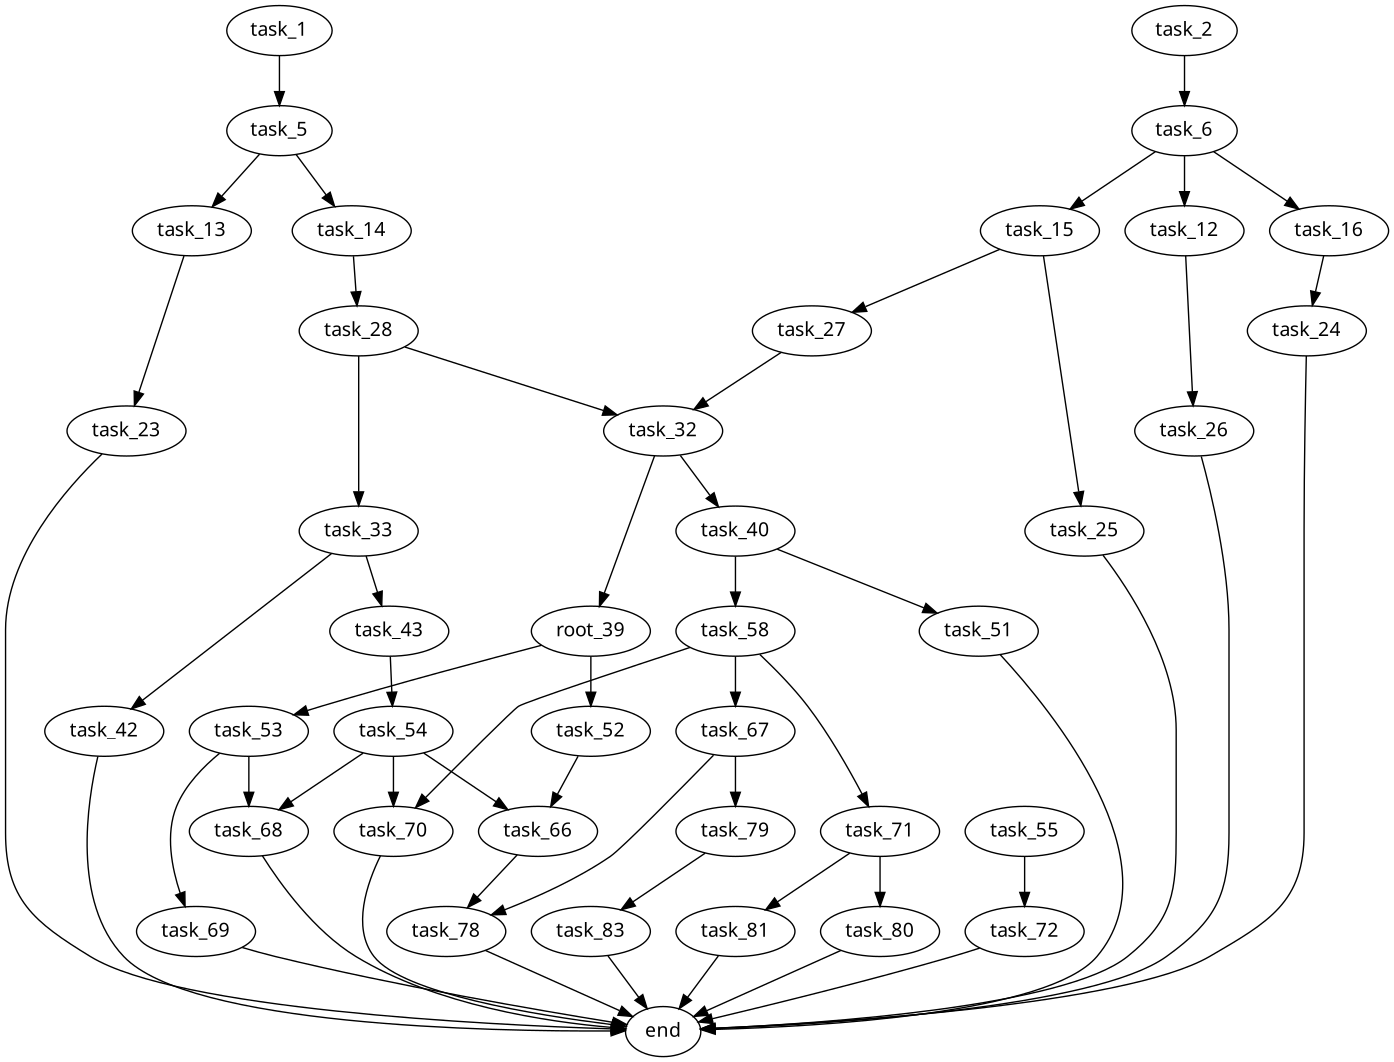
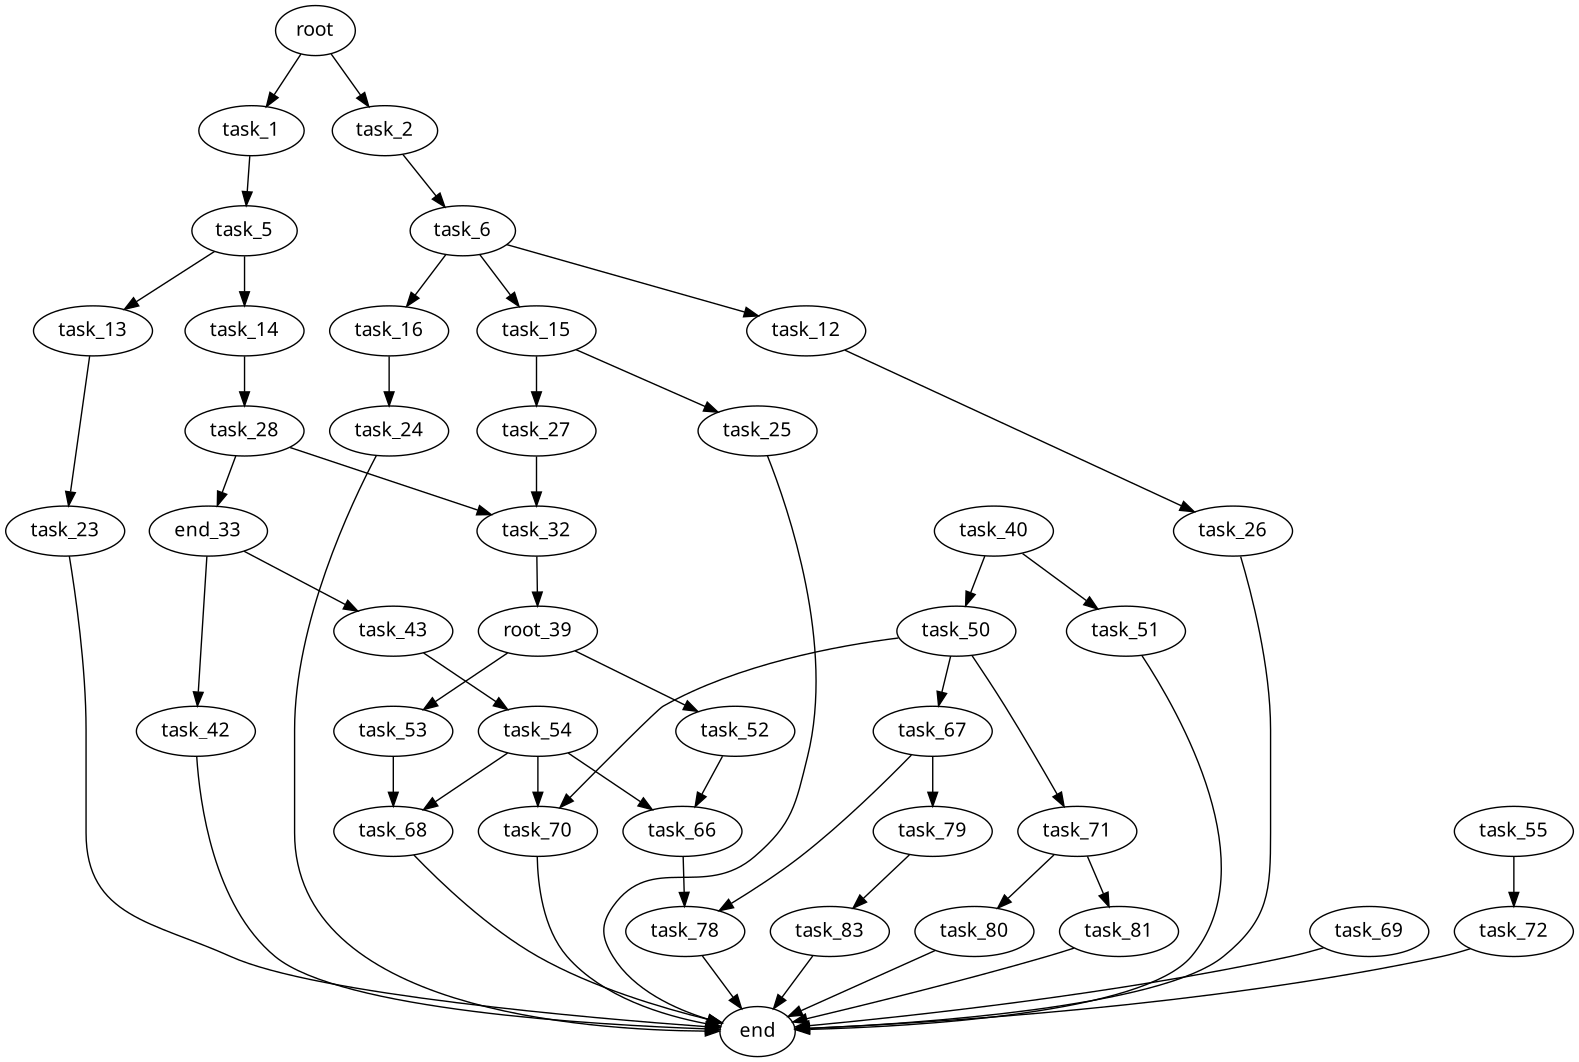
  digraph {
    fontname="Noto Sans"
    node [fontname="Noto Sans"]
    edge [fontname="Noto Sans"]
+   root
    task_1
    task_2
    task_5
    task_6
    task_13
    task_14
    task_12
    task_15
    task_16
    task_23
    task_28
    task_26
    task_25
    task_27
    task_24
    end
    task_32
-   task_33
+   task_33 [label=end_33]
    n20 [label=root_39]
    task_40
    task_42
    task_43
    task_52
    task_53
-   task_50 [label=task_58]
+   task_50
    task_51
    task_54
    task_66
    task_68
    task_69
    task_67
    task_70
    task_71
    task_55
    task_72
    task_78
    task_79
    task_80
    task_81
    task_83
+   root -> task_1
+   root -> task_2
    task_1 -> task_5
    task_2 -> task_6
    task_5 -> task_13
    task_5 -> task_14
    task_6 -> task_12
    task_6 -> task_15
    task_6 -> task_16
    task_13 -> task_23
    task_14 -> task_28
    task_12 -> task_26
    task_15 -> task_25
    task_15 -> task_27
    task_16 -> task_24
    task_23 -> end
    task_28 -> task_32
    task_28 -> task_33
    task_26 -> end
    task_25 -> end
    task_27 -> task_32
    task_24 -> end
    task_32 -> n20
-   task_32 -> task_40
    task_33 -> task_42
    task_33 -> task_43
    n20 -> task_52
    n20 -> task_53
    task_40 -> task_50
    task_40 -> task_51
    task_42 -> end
    task_43 -> task_54
    task_52 -> task_66
    task_53 -> task_68
-   task_53 -> task_69
    task_50 -> task_67
    task_50 -> task_70
    task_50 -> task_71
    task_51 -> end
    task_54 -> task_66
    task_54 -> task_68
    task_54 -> task_70
    task_66 -> task_78
    task_68 -> end
    task_69 -> end
    task_67 -> task_78
    task_67 -> task_79
    task_70 -> end
    task_71 -> task_80
    task_71 -> task_81
    task_55 -> task_72
    task_72 -> end
    task_78 -> end
    task_79 -> task_83
    task_80 -> end
    task_81 -> end
    task_83 -> end
  }
